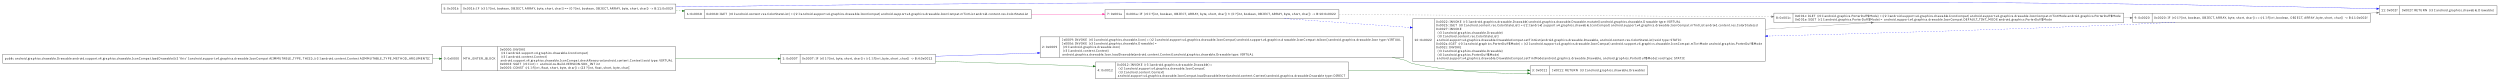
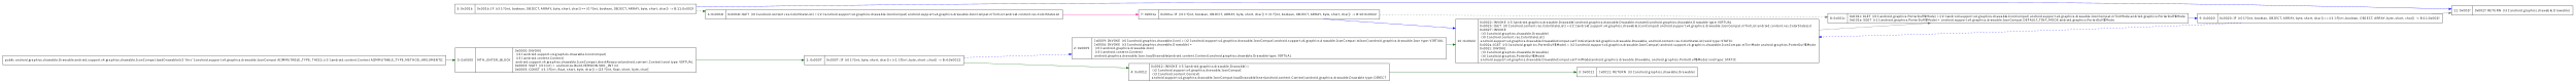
  digraph {
    fontname="IBM Plex Sans"
    rankdir=LR
    node [fontname="IBM Plex Sans" shape=record]
    edge [color=darkgreen fontname="IBM Plex Sans"]
    n1 [label="{0\:\ 0x0000|MTH_ENTER_BLOCK\l|0x0000: INVOKE  \l  (r2 I:android.support.v4.graphics.drawable.IconCompat)\l  (r3 I:android.content.Context)\l android.support.v4.graphics.drawable.IconCompat.checkResource(android.content.Context):void type: VIRTUAL \l0x0003: SGET  (r0 I:int) =  android.os.Build.VERSION.SDK_INT int \l0x0005: CONST  (r1 I:?[int, float, short, byte, char]) = (23 ?[int, float, short, byte, char]) \l}"]
    n2 [label="{1\:\ 0x0007|0x0007: IF  (r0 I:?[int, byte, short, char]) \< (r1 I:?[int, byte, short, char])  \-\> B:4:0x0012 \l}"]
    n3 [label="{2\:\ 0x0009|0x0009: INVOKE  (r0 I:android.graphics.drawable.Icon) = (r2 I:android.support.v4.graphics.drawable.IconCompat) android.support.v4.graphics.drawable.IconCompat.toIcon():android.graphics.drawable.Icon type: VIRTUAL \l0x000d: INVOKE  (r3 I:android.graphics.drawable.Drawable) = \l  (r0 I:android.graphics.drawable.Icon)\l  (r3 I:android.content.Context)\l android.graphics.drawable.Icon.loadDrawable(android.content.Context):android.graphics.drawable.Drawable type: VIRTUAL \l}"]
    n4 [label="{4\:\ 0x0012|0x0012: INVOKE  (r3 I:android.graphics.drawable.Drawable) = \l  (r2 I:android.support.v4.graphics.drawable.IconCompat)\l  (r3 I:android.content.Context)\l android.support.v4.graphics.drawable.IconCompat.loadDrawableInner(android.content.Context):android.graphics.drawable.Drawable type: DIRECT \l}"]
    n5 [label="{3\:\ 0x0011|0x0011: RETURN  (r3 I:android.graphics.drawable.Drawable) \l}"]
    n6 [label="{5\:\ 0x0016|0x0016: IF  (r3 I:?[int, boolean, OBJECT, ARRAY, byte, short, char]) == (0 ?[int, boolean, OBJECT, ARRAY, byte, short, char])  \-\> B:11:0x002f \l}"]
    n7 [label="{6\:\ 0x0018|0x0018: IGET  (r0 I:android.content.res.ColorStateList) = (r2 I:android.support.v4.graphics.drawable.IconCompat) android.support.v4.graphics.drawable.IconCompat.mTintList android.content.res.ColorStateList \l}"]
    n8 [label="{11\:\ 0x002f|0x002f: RETURN  (r3 I:android.graphics.drawable.Drawable) \l}"]
    n9 [label="{7\:\ 0x001a|0x001a: IF  (r0 I:?[int, boolean, OBJECT, ARRAY, byte, short, char]) != (0 ?[int, boolean, OBJECT, ARRAY, byte, short, char])  \-\> B:10:0x0022 \l}"]
    n10 [label="{8\:\ 0x001c|0x001c: IGET  (r0 I:android.graphics.PorterDuff$Mode) = (r2 I:android.support.v4.graphics.drawable.IconCompat) android.support.v4.graphics.drawable.IconCompat.mTintMode android.graphics.PorterDuff$Mode \l0x001e: SGET  (r1 I:android.graphics.PorterDuff$Mode) =  android.support.v4.graphics.drawable.IconCompat.DEFAULT_TINT_MODE android.graphics.PorterDuff$Mode \l}"]
    n11 [label="{10\:\ 0x0022|0x0022: INVOKE  (r3 I:android.graphics.drawable.Drawable) android.graphics.drawable.Drawable.mutate():android.graphics.drawable.Drawable type: VIRTUAL \l0x0025: IGET  (r0 I:android.content.res.ColorStateList) = (r2 I:android.support.v4.graphics.drawable.IconCompat) android.support.v4.graphics.drawable.IconCompat.mTintList android.content.res.ColorStateList \l0x0027: INVOKE  \l  (r3 I:android.graphics.drawable.Drawable)\l  (r0 I:android.content.res.ColorStateList)\l android.support.v4.graphics.drawable.DrawableCompat.setTintList(android.graphics.drawable.Drawable, android.content.res.ColorStateList):void type: STATIC \l0x002a: IGET  (r0 I:android.graphics.PorterDuff$Mode) = (r2 I:android.support.v4.graphics.drawable.IconCompat) android.support.v4.graphics.drawable.IconCompat.mTintMode android.graphics.PorterDuff$Mode \l0x002c: INVOKE  \l  (r3 I:android.graphics.drawable.Drawable)\l  (r0 I:android.graphics.PorterDuff$Mode)\l android.support.v4.graphics.drawable.DrawableCompat.setTintMode(android.graphics.drawable.Drawable, android.graphics.PorterDuff$Mode):void type: STATIC \l}"]
    n12 [label="{9\:\ 0x0020|0x0020: IF  (r0 I:?[int, boolean, OBJECT, ARRAY, byte, short, char]) == (r1 I:?[int, boolean, OBJECT, ARRAY, byte, short, char])  \-\> B:11:0x002f \l}"]
    n13 [label="{public android.graphics.drawable.Drawable android.support.v4.graphics.drawable.IconCompat.loadDrawable((r2 'this' I:android.support.v4.graphics.drawable.IconCompat A[IMMUTABLE_TYPE, THIS]), (r3 I:android.content.Context A[IMMUTABLE_TYPE, METHOD_ARGUMENT])) }"]
    n1 -> n2
-   n2 -> n3 [color=blue style=solid]
+   n2 -> n3 [color=blue style=dashed]
    n2 -> n4
-   n3 -> n5
+   n3 -> n11
    n4 -> n5
    n6 -> n7 [style=dashed]
    n6 -> n8 [color=blue]
    n7 -> n9 [color=deeppink]
    n9 -> n10 [color=gray40 style=dashed]
-   n9 -> n11 [color=blue style=dashed]
-   n10 -> n12 [color=gray40]
+   n9 -> n11 [color=blue]
+   n10 -> n12 [color=blue]
    n11 -> n10 [color=gray40]
    n12 -> n8 [color=gray40]
    n12 -> n11 [color=blue style=dashed]
    n13 -> n1
  }
